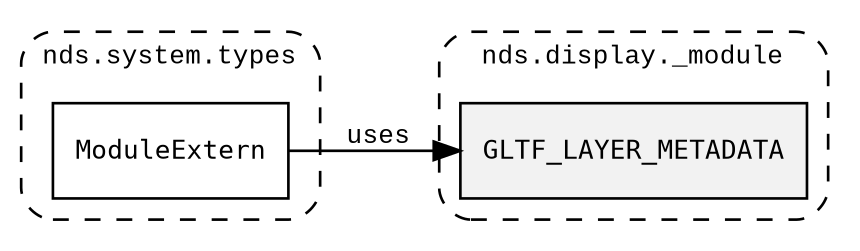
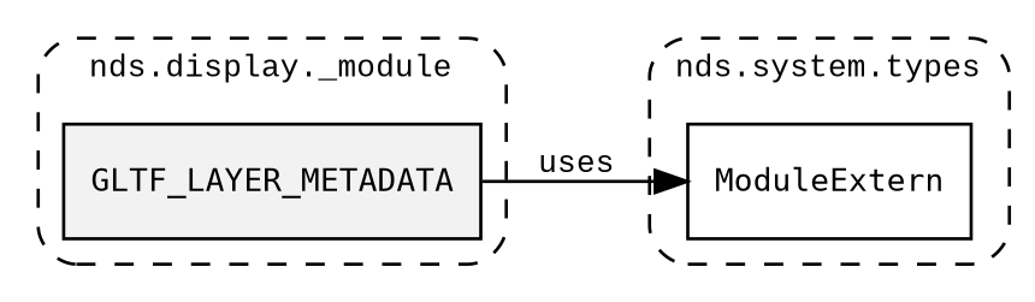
  digraph {
    fontsize=10
    rankdir=LR
    fontname="Liberation Mono"
    node [fontsize=10 shape=box fontname="Liberation Mono"]
    n1 [fillcolor="#0000000D" label=<<font face="monospace"><table align="center" border="0" cellspacing="0" cellpadding="0"><tr><td href="../../../content/packages/nds.display._module.html#Constant-GLTF_LAYER_METADATA" title="Constant defined in nds.display._module">GLTF_LAYER_METADATA</td></tr></table></font>> style=filled]
    n2 [label=<<font face="monospace"><table align="center" border="0" cellspacing="0" cellpadding="0"><tr><td href="../../../content/packages/nds.system.types.html#Subtype-ModuleExtern" title="Subtype defined in nds.system.types">ModuleExtern</td></tr></table></font>>]
    subgraph cluster_1 {
      label="nds.display._module"
      style="dashed, rounded"
      n1
    }
    subgraph cluster_2 {
      label="nds.system.types"
      style="dashed, rounded"
      n2
    }
-   n2 -> n1 [fontsize=10 label=uses fontname="Liberation Mono"]
+   n1 -> n2 [fontsize=10 label=uses fontname="Liberation Mono"]
  }
